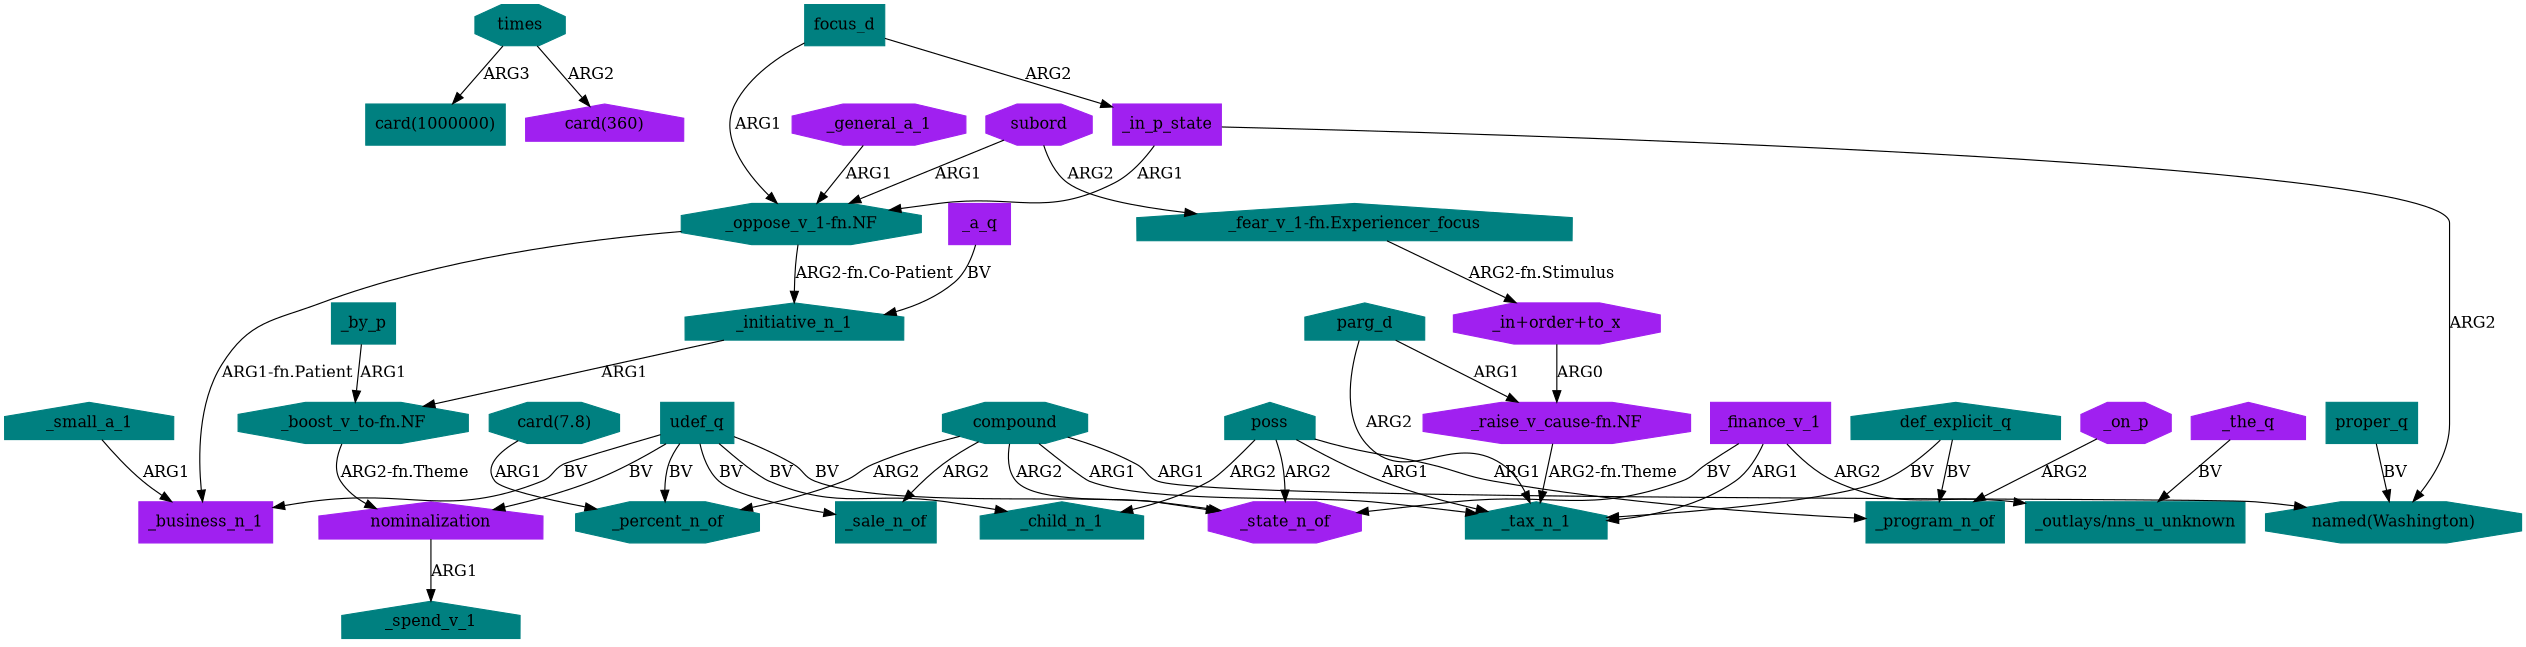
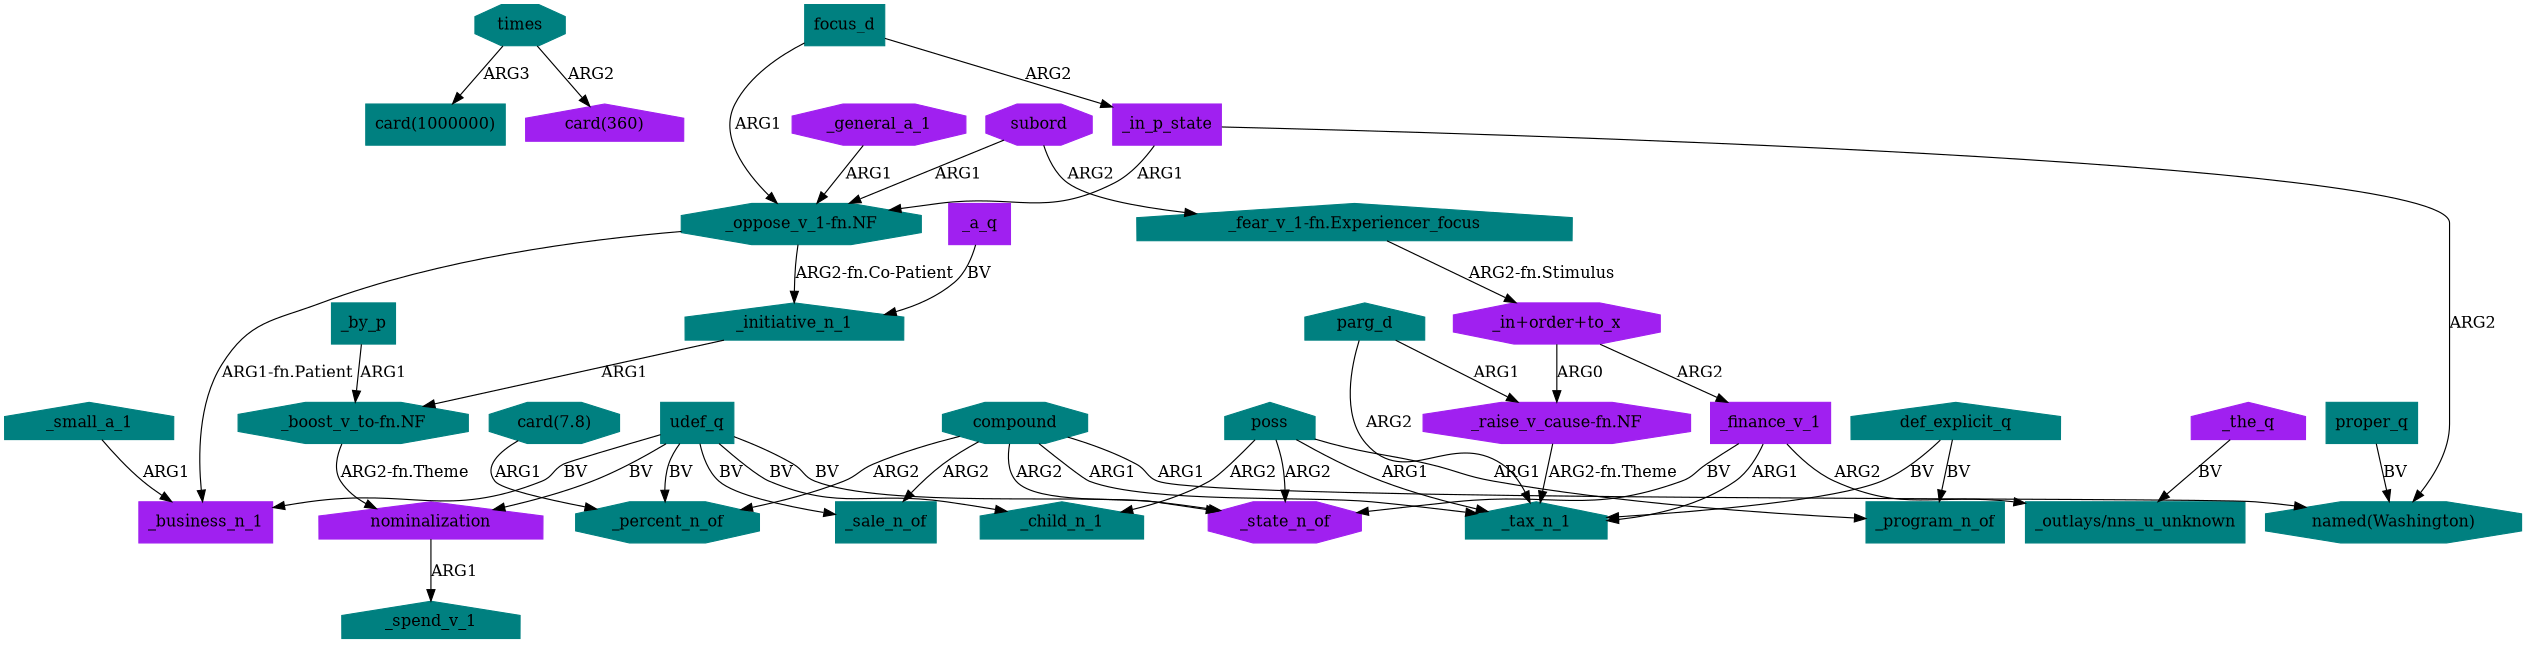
  digraph {
    node [color=teal shape=octagon style=filled]
    "card(1000000)" [shape=box]
    udef_q [shape=box]
    _child_n_1 [shape=house]
    nominalization [color=purple shape=house]
    _business_n_1 [color=purple shape=box]
    _state_n_of [color=purple]
    _percent_n_of
    _sale_n_of [shape=box]
    _spend_v_1 [shape=house]
    "_fear_v_1-fn.Experiencer_focus" [shape=house]
    "_in+order+to_x" [color=purple]
    "_raise_v_cause-fn.NF" [color=purple]
    _finance_v_1 [color=purple shape=box]
    _tax_n_1 [shape=house]
    "_outlays/nns_u_unknown" [shape=box]
    poss [shape=house]
    _program_n_of [shape=box]
    "_oppose_v_1-fn.NF"
    _initiative_n_1 [shape=house]
    "_boost_v_to-fn.NF"
    subord [color=purple]
    def_explicit_q [shape=house]
    parg_d [shape=house]
    focus_d [shape=box]
    _in_p_state [color=purple shape=box]
    "named(Washington)"
-   _on_p [color=purple]
    compound
    _the_q [color=purple shape=house]
    proper_q [shape=box]
    _by_p [shape=box]
    times
    "card(360)" [color=purple shape=house]
    _small_a_1 [shape=house]
    _a_q [color=purple shape=box]
    "card(7.8)"
    _general_a_1 [color=purple]
    udef_q -> _child_n_1 [label=BV]
    udef_q -> nominalization [label=BV]
    udef_q -> _business_n_1 [label=BV]
    udef_q -> _state_n_of [label=BV]
    udef_q -> _percent_n_of [label=BV]
    udef_q -> _sale_n_of [label=BV]
    nominalization -> _spend_v_1 [label=ARG1]
    "_fear_v_1-fn.Experiencer_focus" -> "_in+order+to_x" [label="ARG2-fn.Stimulus"]
    "_in+order+to_x" -> "_raise_v_cause-fn.NF" [label=ARG0]
+   "_in+order+to_x" -> _finance_v_1 [label=ARG2]
    "_raise_v_cause-fn.NF" -> _tax_n_1 [label="ARG2-fn.Theme"]
    _finance_v_1 -> _state_n_of [label=BV]
    _finance_v_1 -> _tax_n_1 [label=ARG1]
    _finance_v_1 -> "_outlays/nns_u_unknown" [label=ARG2]
    poss -> _child_n_1 [label=ARG2]
    poss -> _state_n_of [label=ARG2]
    poss -> _tax_n_1 [label=ARG1]
    poss -> _program_n_of [label=ARG1]
    "_oppose_v_1-fn.NF" -> _business_n_1 [label="ARG1-fn.Patient"]
    "_oppose_v_1-fn.NF" -> _initiative_n_1 [label="ARG2-fn.Co-Patient"]
    _initiative_n_1 -> "_boost_v_to-fn.NF" [label=ARG1]
    "_boost_v_to-fn.NF" -> nominalization [label="ARG2-fn.Theme"]
    subord -> "_fear_v_1-fn.Experiencer_focus" [label=ARG2]
    subord -> "_oppose_v_1-fn.NF" [label=ARG1]
    def_explicit_q -> _tax_n_1 [label=BV]
    def_explicit_q -> _program_n_of [label=BV]
    parg_d -> "_raise_v_cause-fn.NF" [label=ARG1]
    parg_d -> _tax_n_1 [label=ARG2]
    focus_d -> "_oppose_v_1-fn.NF" [label=ARG1]
    focus_d -> _in_p_state [label=ARG2]
    _in_p_state -> "_oppose_v_1-fn.NF" [label=ARG1]
    _in_p_state -> "named(Washington)" [label=ARG2]
-   _on_p -> _program_n_of [label=ARG2]
    compound -> _state_n_of [label=ARG2]
    compound -> _percent_n_of [label=ARG2]
    compound -> _sale_n_of [label=ARG2]
    compound -> _tax_n_1 [label=ARG1]
    compound -> "named(Washington)" [label=ARG1]
    _the_q -> "_outlays/nns_u_unknown" [label=BV]
    proper_q -> "named(Washington)" [label=BV]
    _by_p -> "_boost_v_to-fn.NF" [label=ARG1]
    times -> "card(1000000)" [label=ARG3]
    times -> "card(360)" [label=ARG2]
    _small_a_1 -> _business_n_1 [label=ARG1]
    _a_q -> _initiative_n_1 [label=BV]
    "card(7.8)" -> _percent_n_of [label=ARG1]
    _general_a_1 -> "_oppose_v_1-fn.NF" [label=ARG1]
  }
